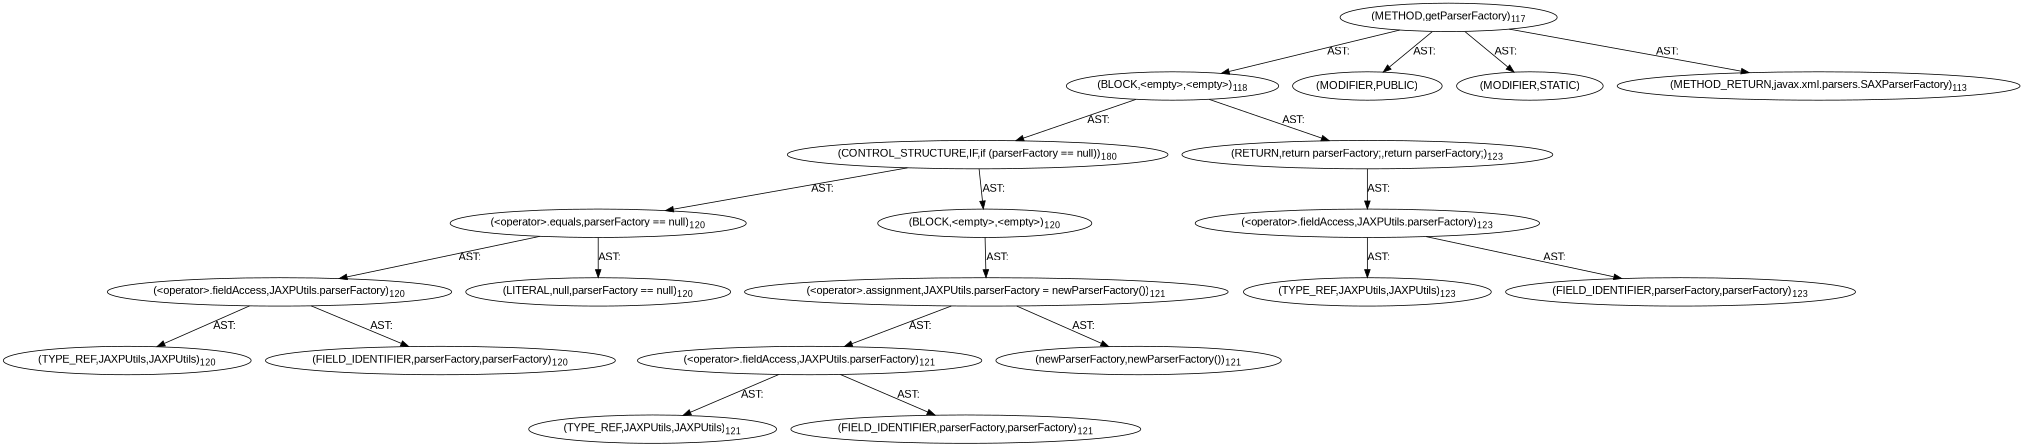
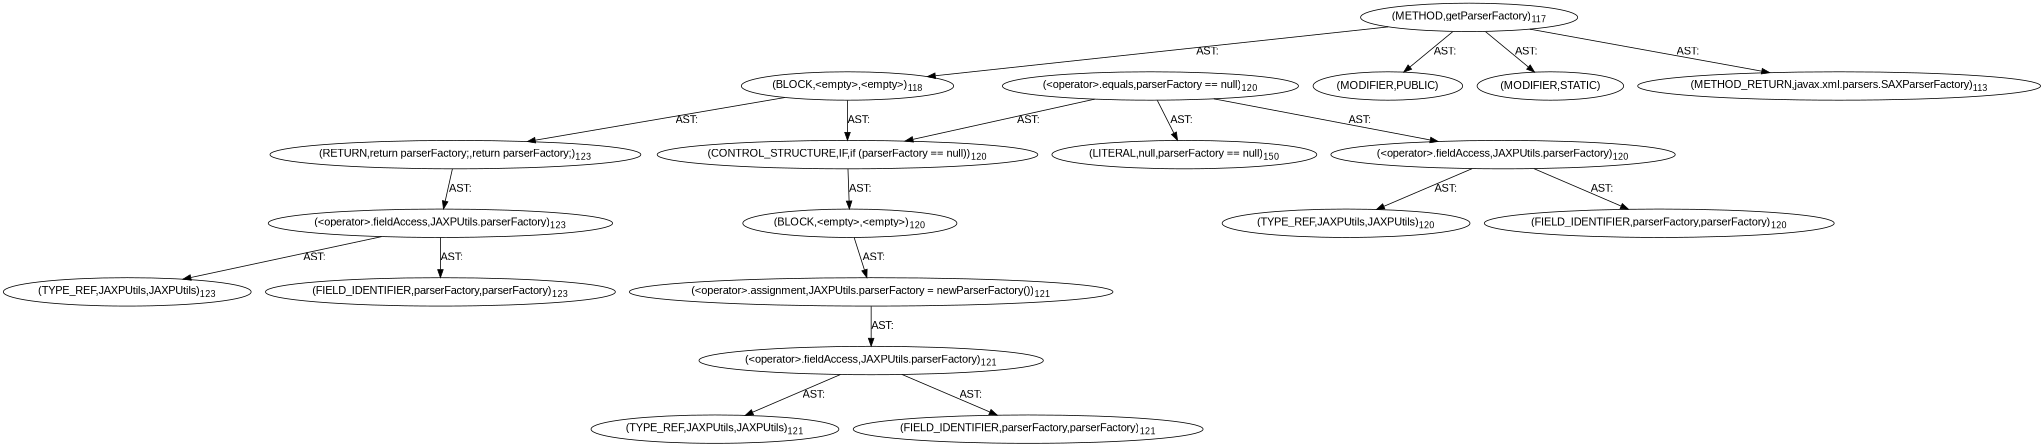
  digraph {
    fontname="Liberation Sans"
    node [fontname="Liberation Sans"]
    edge [fontname="Liberation Sans"]
    n1 [label=<(METHOD,getParserFactory)<SUB>117</SUB>>]
    n2 [label=<(BLOCK,&lt;empty&gt;,&lt;empty&gt;)<SUB>118</SUB>>]
    n3 [label=<(MODIFIER,PUBLIC)>]
    n4 [label=<(MODIFIER,STATIC)>]
    n5 [label=<(METHOD_RETURN,javax.xml.parsers.SAXParserFactory)<SUB>113</SUB>>]
-   n6 [label=<(CONTROL_STRUCTURE,IF,if (parserFactory == null))<SUB>180</SUB>>]
+   n6 [label=<(CONTROL_STRUCTURE,IF,if (parserFactory == null))<SUB>120</SUB>>]
    n7 [label=<(RETURN,return parserFactory;,return parserFactory;)<SUB>123</SUB>>]
    n8 [label=<(&lt;operator&gt;.equals,parserFactory == null)<SUB>120</SUB>>]
    n9 [label=<(BLOCK,&lt;empty&gt;,&lt;empty&gt;)<SUB>120</SUB>>]
    n10 [label=<(&lt;operator&gt;.fieldAccess,JAXPUtils.parserFactory)<SUB>123</SUB>>]
    n11 [label=<(&lt;operator&gt;.fieldAccess,JAXPUtils.parserFactory)<SUB>120</SUB>>]
-   n12 [label=<(LITERAL,null,parserFactory == null)<SUB>120</SUB>>]
+   n12 [label=<(LITERAL,null,parserFactory == null)<SUB>150</SUB>>]
    n13 [label=<(&lt;operator&gt;.assignment,JAXPUtils.parserFactory = newParserFactory())<SUB>121</SUB>>]
    n14 [label=<(TYPE_REF,JAXPUtils,JAXPUtils)<SUB>120</SUB>>]
    n15 [label=<(FIELD_IDENTIFIER,parserFactory,parserFactory)<SUB>120</SUB>>]
    n16 [label=<(&lt;operator&gt;.fieldAccess,JAXPUtils.parserFactory)<SUB>121</SUB>>]
-   n17 [label=<(newParserFactory,newParserFactory())<SUB>121</SUB>>]
    n18 [label=<(TYPE_REF,JAXPUtils,JAXPUtils)<SUB>121</SUB>>]
    n19 [label=<(FIELD_IDENTIFIER,parserFactory,parserFactory)<SUB>121</SUB>>]
    n20 [label=<(TYPE_REF,JAXPUtils,JAXPUtils)<SUB>123</SUB>>]
    n21 [label=<(FIELD_IDENTIFIER,parserFactory,parserFactory)<SUB>123</SUB>>]
    n1 -> n2 [label="AST: "]
    n1 -> n3 [label="AST: "]
    n1 -> n4 [label="AST: "]
    n1 -> n5 [label="AST: "]
    n2 -> n6 [label="AST: "]
    n2 -> n7 [label="AST: "]
-   n6 -> n8 [label="AST: "]
+   n8 -> n6 [label="AST: "]
    n6 -> n9 [label="AST: "]
    n7 -> n10 [label="AST: "]
    n8 -> n11 [label="AST: "]
    n8 -> n12 [label="AST: "]
    n9 -> n13 [label="AST: "]
    n10 -> n20 [label="AST: "]
    n10 -> n21 [label="AST: "]
    n11 -> n14 [label="AST: "]
    n11 -> n15 [label="AST: "]
    n13 -> n16 [label="AST: "]
-   n13 -> n17 [label="AST: "]
    n16 -> n18 [label="AST: "]
    n16 -> n19 [label="AST: "]
  }
